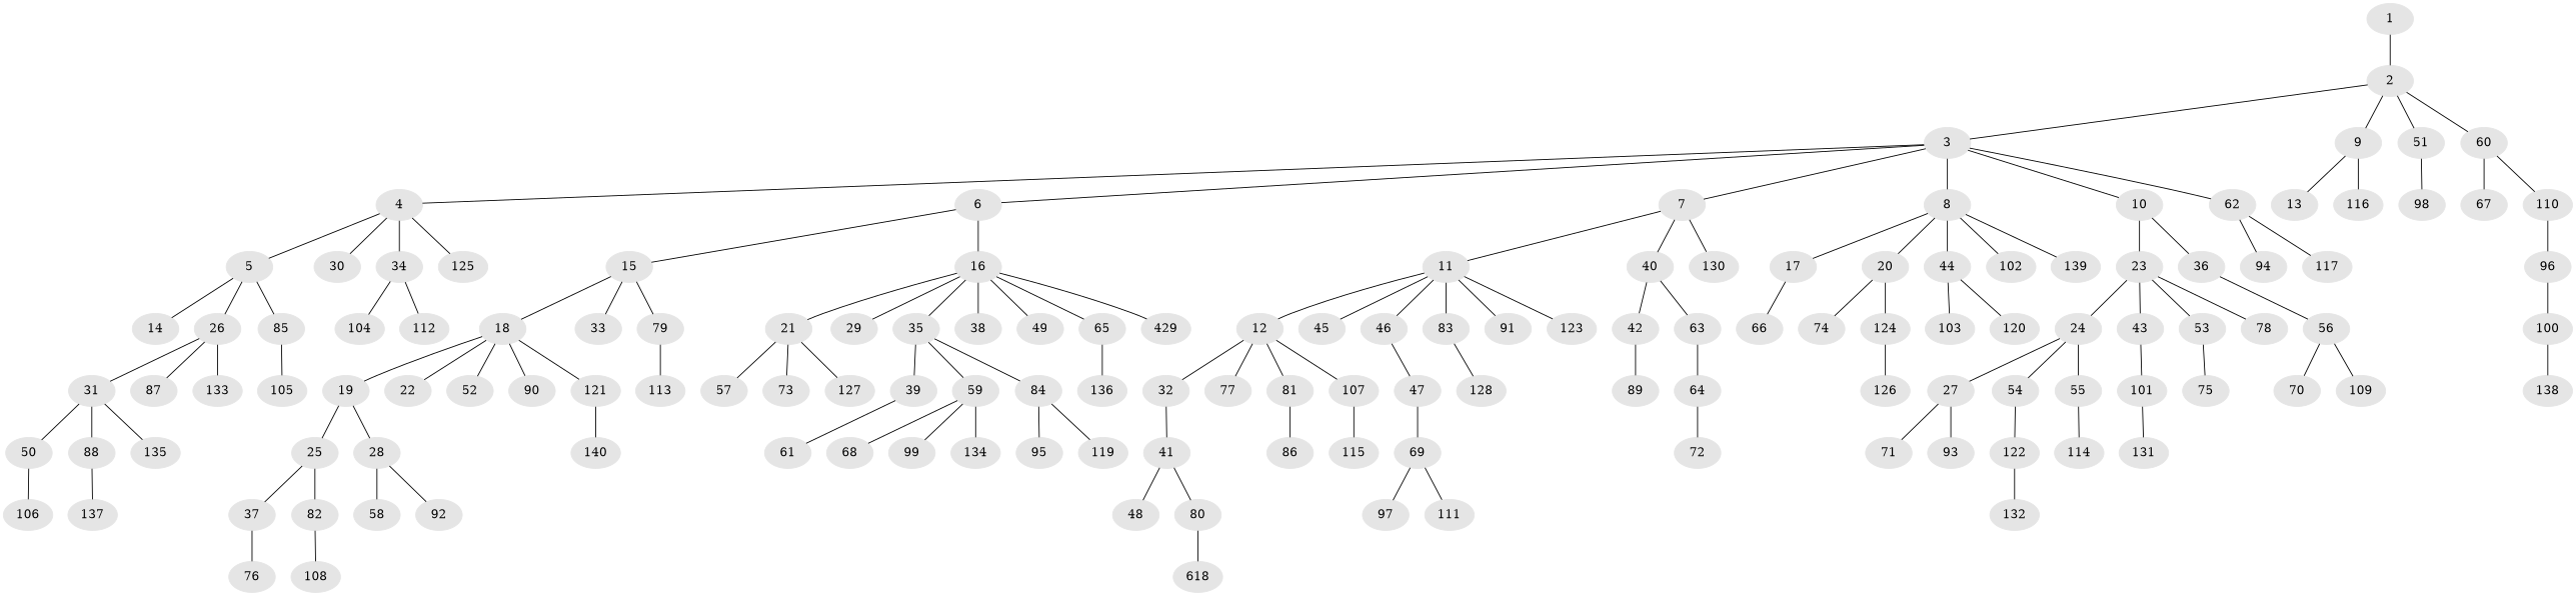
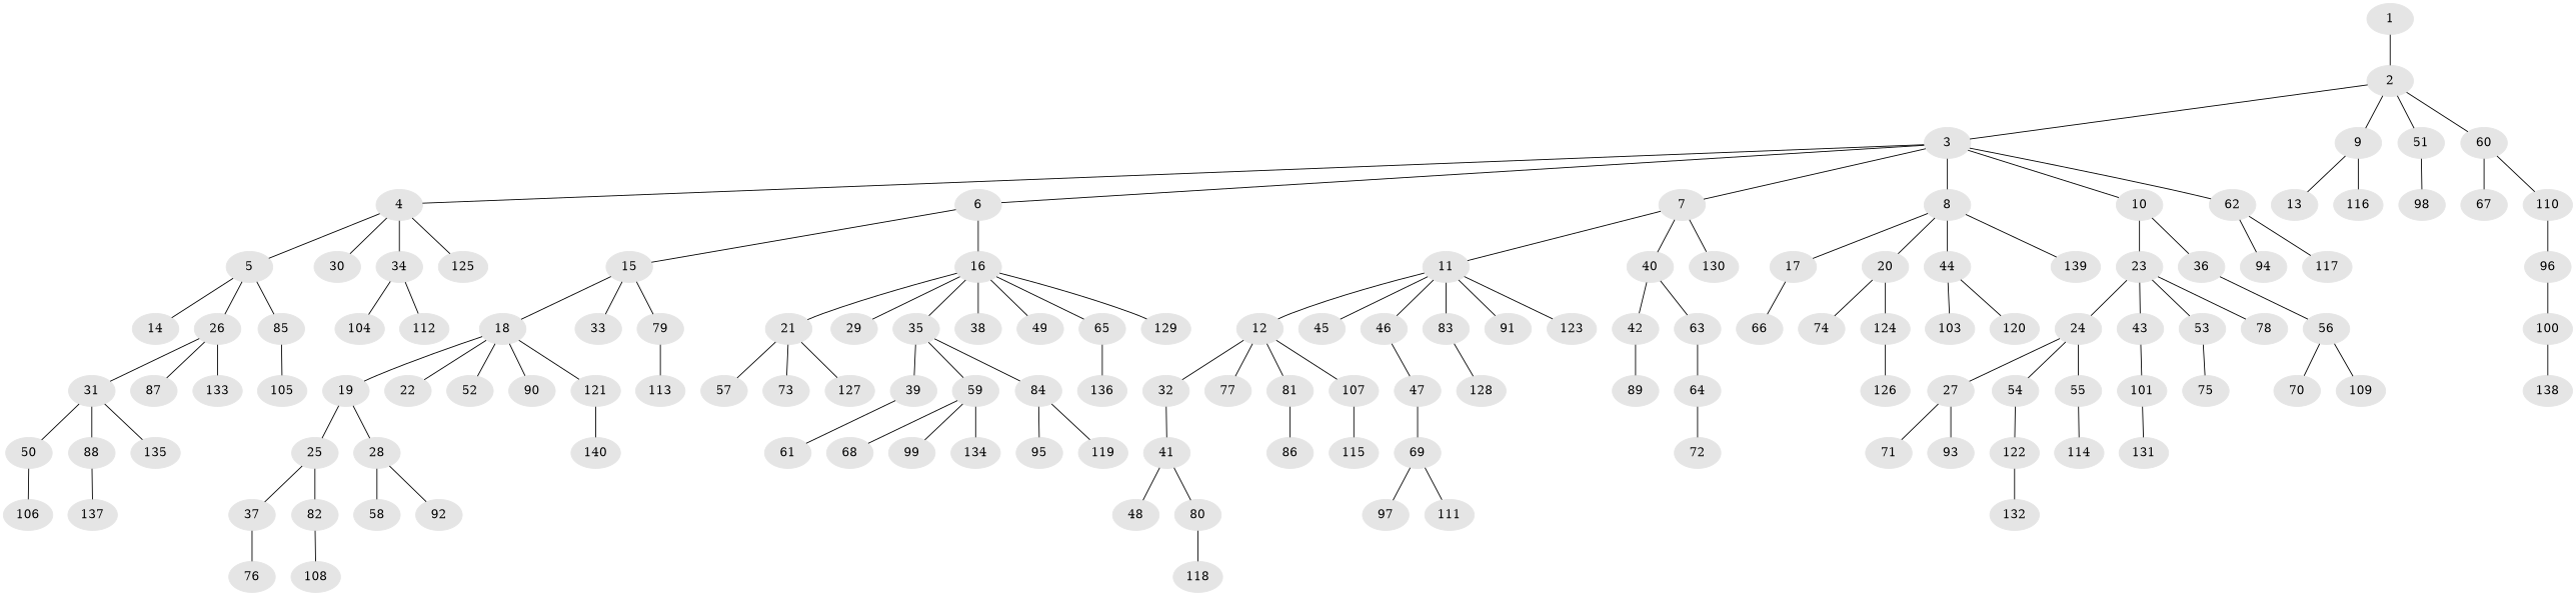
  graph {
    node [color=gray90 style=filled]
    1
    2
    3
    9
    51
    60
    4
    6
    7
    8
    10
    62
    13
    116
    98
    67
    110
    5
    30
    34
    125
    15
    16
    11
    40
    130
    17
    20
    44
-   102
    139
    23
    36
    94
    117
    14
    26
    85
    104
    112
    31
    87
    133
    105
    18
    33
    79
    21
    29
    35
    38
    49
    65
-   129 [label=429]
+   129
    12
    45
    46
    83
    91
    123
    42
    63
    66
    74
    124
    103
    120
    24
    43
    53
    78
    56
    32
    77
    81
    107
    47
    128
    41
    86
    115
    19
    22
    52
    90
    121
    113
    57
    73
    127
    39
    59
    84
    136
    25
    28
    140
    37
    82
    58
    92
    126
    27
    54
    55
    101
    75
    71
    93
    122
    114
    76
    108
    50
    88
    135
    106
    137
    48
    80
    61
    68
    99
    134
    95
    119
    70
    109
    89
    64
-   118 [label=618]
+   118
    131
    69
    97
    111
    132
    96
    72
    100
    138
    1 -- 2
    2 -- 3
    2 -- 9
    2 -- 51
    2 -- 60
    3 -- 4
    3 -- 6
    3 -- 7
    3 -- 8
    3 -- 10
    3 -- 62
    9 -- 13
    9 -- 116
    51 -- 98
    60 -- 67
    60 -- 110
    4 -- 5
    4 -- 30
    4 -- 34
    4 -- 125
    6 -- 15
    6 -- 16
    7 -- 11
    7 -- 40
    7 -- 130
    8 -- 17
    8 -- 20
    8 -- 44
-   8 -- 102
    8 -- 139
    10 -- 23
    10 -- 36
    62 -- 94
    62 -- 117
    110 -- 96
    5 -- 14
    5 -- 26
    5 -- 85
    34 -- 104
    34 -- 112
    15 -- 18
    15 -- 33
    15 -- 79
    16 -- 21
    16 -- 29
    16 -- 35
    16 -- 38
    16 -- 49
    16 -- 65
    16 -- 129
    11 -- 12
    11 -- 45
    11 -- 46
    11 -- 83
    11 -- 91
    11 -- 123
    40 -- 42
    40 -- 63
    17 -- 66
    20 -- 74
    20 -- 124
    44 -- 103
    44 -- 120
    23 -- 24
    23 -- 43
    23 -- 53
    23 -- 78
    36 -- 56
    26 -- 31
    26 -- 87
    26 -- 133
    85 -- 105
    31 -- 50
    31 -- 88
    31 -- 135
    18 -- 19
    18 -- 22
    18 -- 52
    18 -- 90
    18 -- 121
    79 -- 113
    21 -- 57
    21 -- 73
    21 -- 127
    35 -- 39
    35 -- 59
    35 -- 84
    65 -- 136
    12 -- 32
    12 -- 77
    12 -- 81
    12 -- 107
    46 -- 47
    83 -- 128
    42 -- 89
    63 -- 64
    124 -- 126
    24 -- 27
    24 -- 54
    24 -- 55
    43 -- 101
    53 -- 75
    56 -- 70
    56 -- 109
    32 -- 41
    81 -- 86
    107 -- 115
    47 -- 69
    41 -- 48
    41 -- 80
    19 -- 25
    19 -- 28
    121 -- 140
    39 -- 61
    59 -- 68
    59 -- 99
    59 -- 134
    84 -- 95
    84 -- 119
    25 -- 37
    25 -- 82
    28 -- 58
    28 -- 92
    37 -- 76
    82 -- 108
    27 -- 71
    27 -- 93
    54 -- 122
    55 -- 114
    101 -- 131
    122 -- 132
    50 -- 106
    88 -- 137
    80 -- 118
    64 -- 72
    69 -- 97
    69 -- 111
    96 -- 100
    100 -- 138
  }
